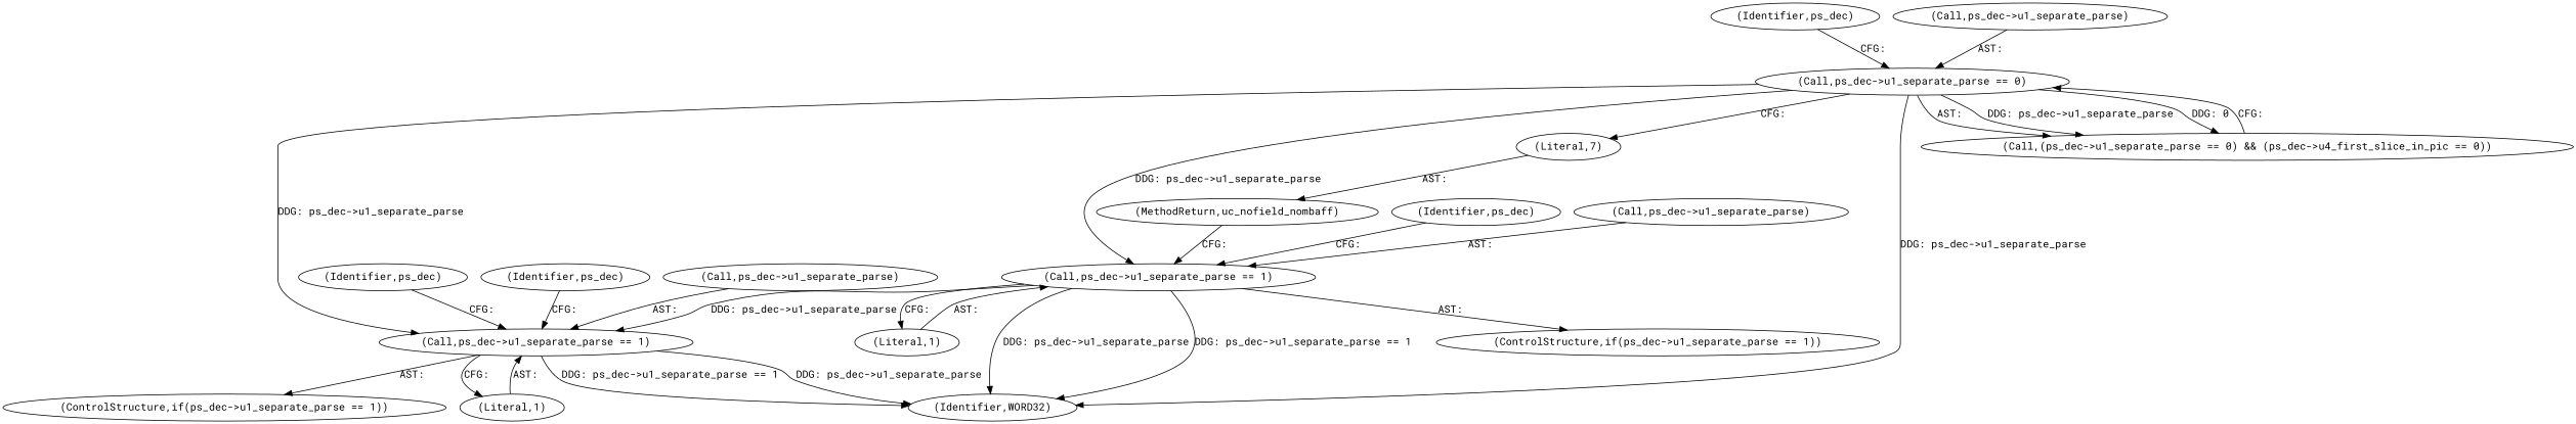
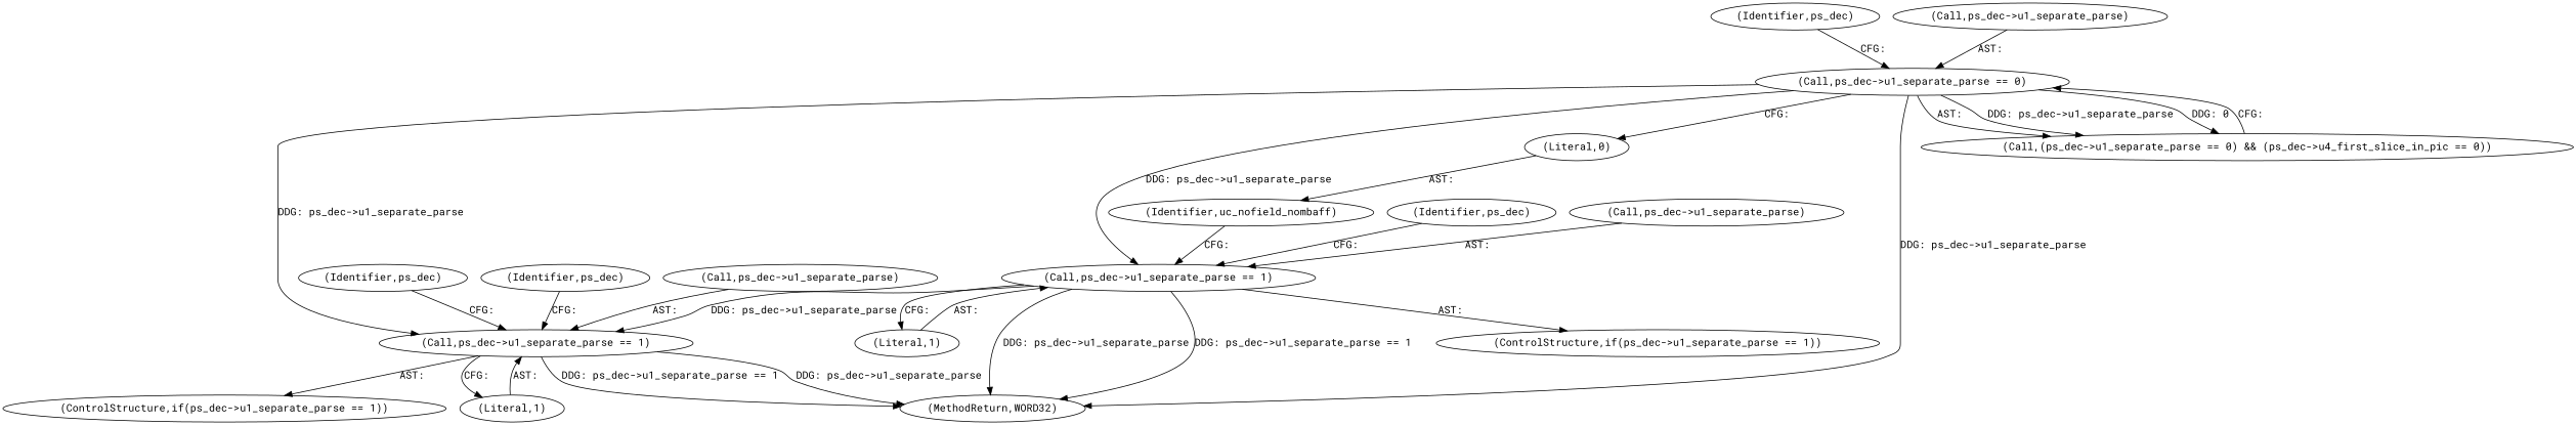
  digraph {
    fontname="Roboto Mono"
    node [fontname="Roboto Mono"]
    edge [fontname="Roboto Mono"]
    n1 [label="(Call,ps_dec->u1_separate_parse == 1)"]
    n2 [label="(ControlStructure,if(ps_dec->u1_separate_parse == 1))"]
    n3 [label="(Literal,1)"]
-   n4 [label="(Identifier,WORD32)"]
+   n4 [label="(MethodReturn,WORD32)"]
    n5 [label="(Call,ps_dec->u1_separate_parse == 0)"]
    n6 [label="(Call,ps_dec->u1_separate_parse == 1)"]
-   n7 [label="(Literal,7)"]
+   n7 [label="(Literal,0)"]
    n8 [label="(Call,(ps_dec->u1_separate_parse == 0) && (ps_dec->u4_first_slice_in_pic == 0))"]
    n9 [label="(ControlStructure,if(ps_dec->u1_separate_parse == 1))"]
    n10 [label="(Literal,1)"]
-   n11 [label="(MethodReturn,uc_nofield_nombaff)"]
+   n11 [label="(Identifier,uc_nofield_nombaff)"]
    n12 [label="(Identifier,ps_dec)"]
    n13 [label="(Identifier,ps_dec)"]
    n14 [label="(Identifier,ps_dec)"]
    n15 [label="(Identifier,ps_dec)"]
    n16 [label="(Call,ps_dec->u1_separate_parse)"]
    n17 [label="(Call,ps_dec->u1_separate_parse)"]
    n18 [label="(Call,ps_dec->u1_separate_parse)"]
    n1 -> n2 [label="AST: "]
    n1 -> n3 [label="CFG: "]
    n1 -> n4 [label="DDG: ps_dec->u1_separate_parse == 1"]
    n1 -> n4 [label="DDG: ps_dec->u1_separate_parse"]
    n3 -> n1 [label="AST: "]
    n5 -> n1 [label="DDG: ps_dec->u1_separate_parse"]
    n5 -> n4 [label="DDG: ps_dec->u1_separate_parse"]
    n5 -> n6 [label="DDG: ps_dec->u1_separate_parse"]
    n5 -> n7 [label="CFG: "]
    n5 -> n8 [label="AST: "]
    n5 -> n8 [label="DDG: ps_dec->u1_separate_parse"]
    n5 -> n8 [label="DDG: 0"]
    n6 -> n1 [label="DDG: ps_dec->u1_separate_parse"]
    n6 -> n4 [label="DDG: ps_dec->u1_separate_parse"]
    n6 -> n4 [label="DDG: ps_dec->u1_separate_parse == 1"]
    n6 -> n9 [label="AST: "]
    n6 -> n10 [label="CFG: "]
    n7 -> n11 [label="AST: "]
    n8 -> n5 [label="CFG: "]
    n10 -> n6 [label="AST: "]
    n11 -> n6 [label="CFG: "]
    n12 -> n6 [label="CFG: "]
    n13 -> n1 [label="CFG: "]
    n14 -> n5 [label="CFG: "]
    n15 -> n1 [label="CFG: "]
    n16 -> n1 [label="AST: "]
    n17 -> n5 [label="AST: "]
    n18 -> n6 [label="AST: "]
  }
